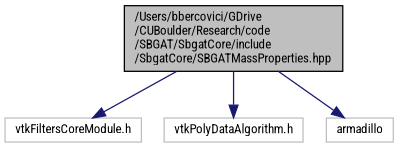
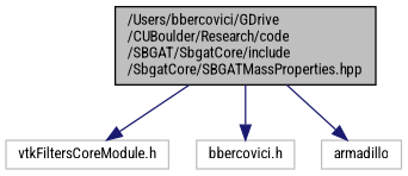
  digraph {
    fontname="Roboto Condensed"
    node [color=grey75 fillcolor=white fontname="Roboto Condensed" fontsize=10 shape=record style=filled]
    edge [color=midnightblue fontname="Roboto Condensed" fontsize=10 labelfontname=Helvetica labelfontsize=10 style=solid]
    n1 [color=black fillcolor=grey75 fontcolor=black height=0.2 label="/Users/bbercovici/GDrive\l/CUBoulder/Research/code\l/SBGAT/SbgatCore/include\l/SbgatCore/SBGATMassProperties.hpp" width=0.4]
    n2 [height=0.2 label="vtkFiltersCoreModule.h" width=0.4]
-   n3 [height=0.2 label="vtkPolyDataAlgorithm.h" width=0.4]
+   n3 [height=0.2 label="bbercovici.h" width=0.4]
    n4 [height=0.2 label=armadillo width=0.4]
    n1 -> n2
    n1 -> n3
    n1 -> n4
  }
